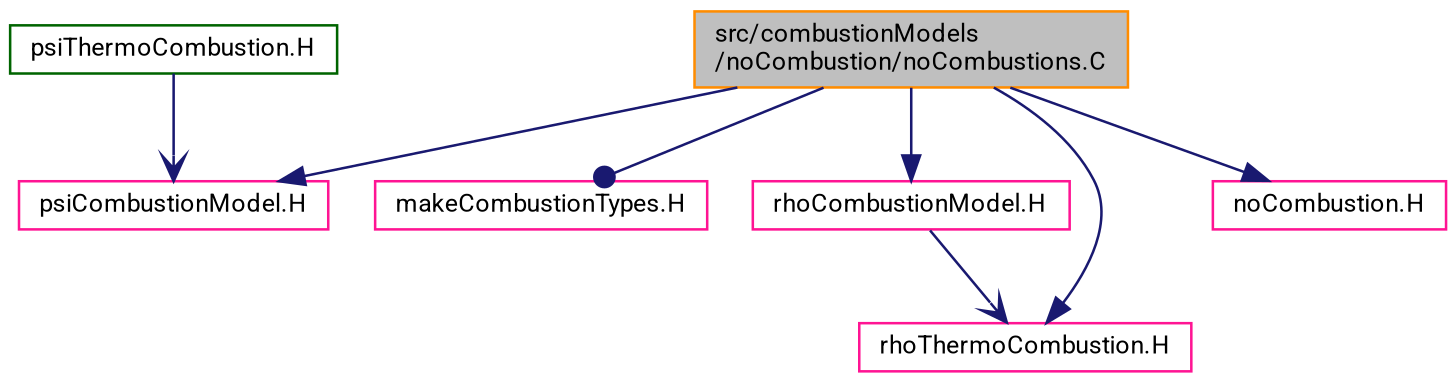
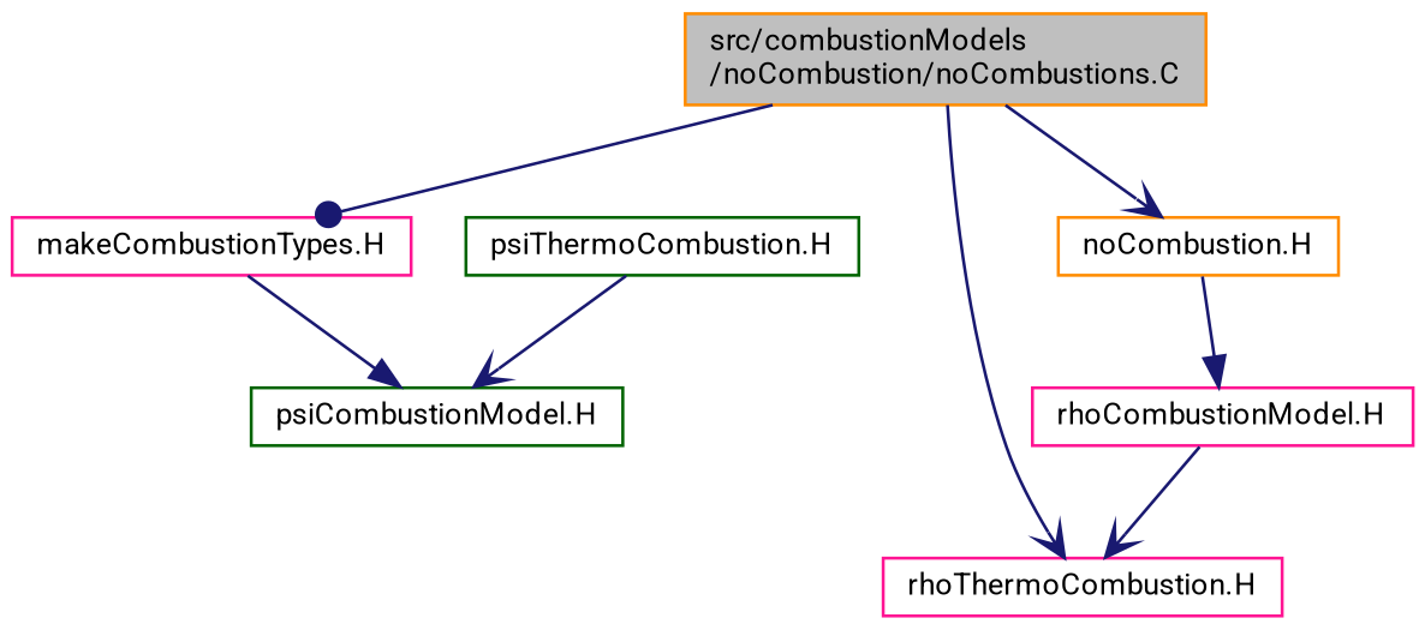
  digraph {
    fontname=Roboto
    node [color=deeppink fontname=Roboto fontsize=10 shape=record]
    edge [arrowhead=normal color=midnightblue fontname=Roboto fontsize=10 labelfontname=Helvetica labelfontsize=10 style=solid]
    n1 [color=darkorange fillcolor=grey75 fontcolor=black height=0.2 label="src/combustionModels\l/noCombustion/noCombustions.C" style=filled width=0.4]
    n2 [height=0.2 label="makeCombustionTypes.H" width=0.4]
-   n3 [height=0.2 label="psiCombustionModel.H" width=0.4]
+   n3 [color=darkgreen height=0.2 label="psiCombustionModel.H" width=0.4]
    n4 [height=0.2 label="rhoCombustionModel.H" width=0.4]
    n5 [height=0.2 label="rhoThermoCombustion.H" width=0.4]
-   n6 [height=0.2 label="noCombustion.H" width=0.4]
+   n6 [color=darkorange height=0.2 label="noCombustion.H" width=0.4]
    n7 [color=darkgreen height=0.2 label="psiThermoCombustion.H" width=0.4]
    n1 -> n2 [arrowhead=dot]
-   n1 -> n3
-   n1 -> n4
-   n1 -> n5
-   n1 -> n6
+   n2 -> n3
+   n6 -> n4
+   n1 -> n5 [arrowhead=vee]
+   n1 -> n6 [arrowhead=vee]
    n4 -> n5 [arrowhead=vee]
    n7 -> n3 [arrowhead=vee]
  }
